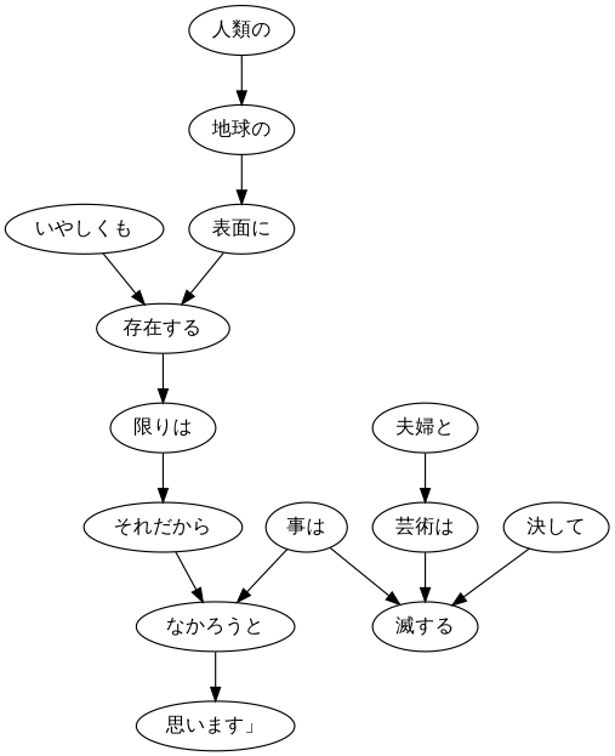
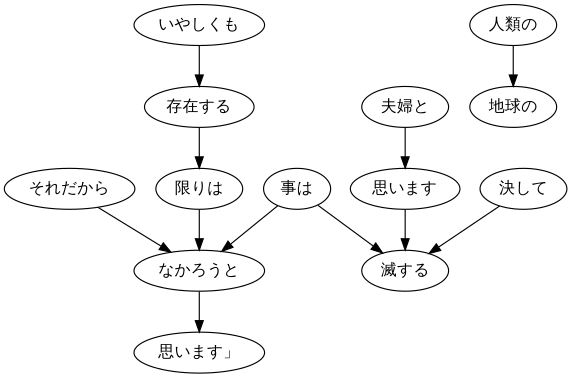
  digraph {
    n1 [label="それだから"]
    n2 [label="なかろうと"]
    n3 [label="思います」"]
    n4 [label="いやしくも"]
    n5 [label="存在する"]
    n6 [label="限りは"]
    n7 [label="人類の"]
    n8 [label="地球の"]
-   n9 [label="表面に"]
    n10 [label="夫婦と"]
-   n11 [label="芸術は"]
+   n11 [label="思います"]
    n12 [label="滅する"]
    n13 [label="決して"]
    n14 [label="事は"]
    n1 -> n2
    n2 -> n3
    n4 -> n5
    n5 -> n6
-   n6 -> n1
+   n6 -> n2
    n7 -> n8
-   n8 -> n9
-   n9 -> n5
    n10 -> n11
    n11 -> n12
    n13 -> n12
    n14 -> n2
    n14 -> n12
  }
